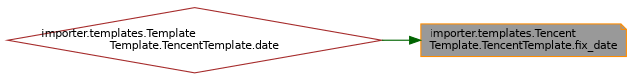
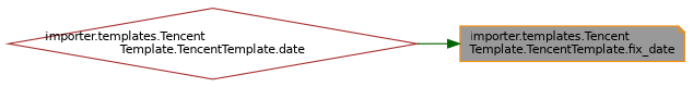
  digraph {
    rankdir=RL
    node [fontname=Helvetica fontsize=10 style=filled]
    n1 [color=darkorange fillcolor=grey60 fontcolor=black height=0.2 label="importer.templates.Tencent\lTemplate.TencentTemplate.fix_date" shape=note width=0.4]
-   n2 [color=brown fillcolor=white height=0.2 label="importer.templates.Template\lTemplate.TencentTemplate.date" shape=diamond width=0.4]
+   n2 [color=brown fillcolor=white height=0.2 label="importer.templates.Tencent\lTemplate.TencentTemplate.date" shape=diamond width=0.4]
    n1 -> n2 [color=darkgreen dir=back fontname=Helvetica fontsize=10 labelfontname=Helvetica labelfontsize=10 style=solid]
  }
